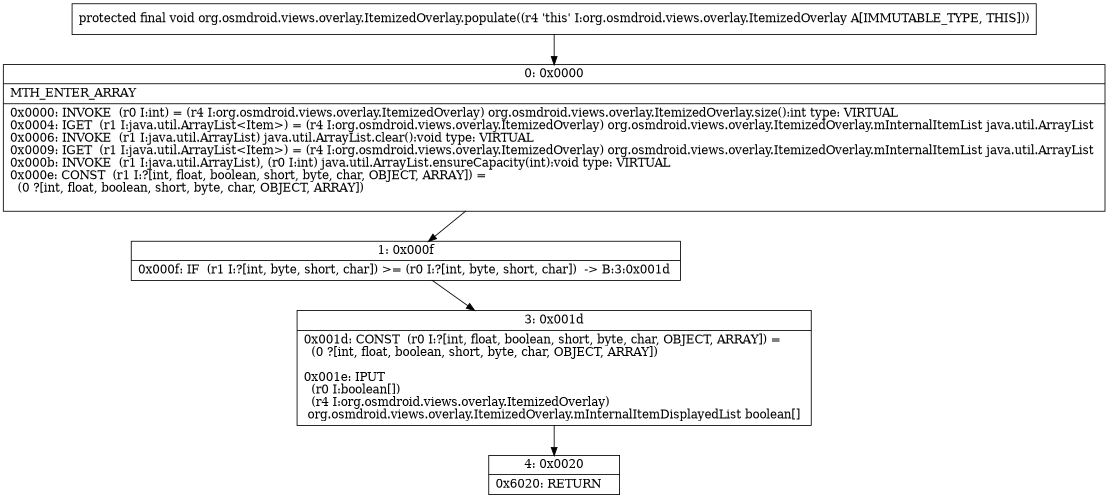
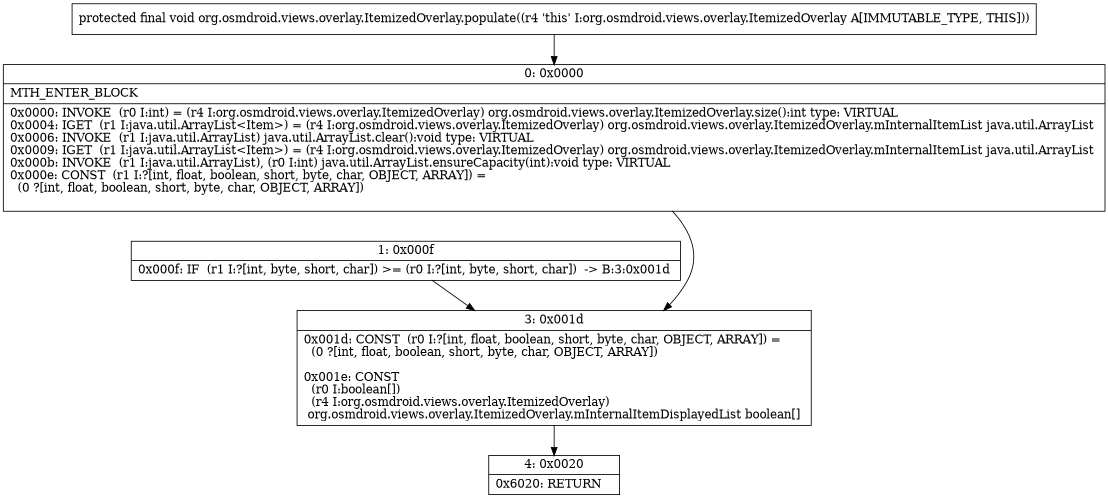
  digraph {
    node [shape=record]
-   n1 [label="{0\:\ 0x0000|MTH_ENTER_ARRAY\l|0x0000: INVOKE  (r0 I:int) = (r4 I:org.osmdroid.views.overlay.ItemizedOverlay) org.osmdroid.views.overlay.ItemizedOverlay.size():int type: VIRTUAL \l0x0004: IGET  (r1 I:java.util.ArrayList\<Item\>) = (r4 I:org.osmdroid.views.overlay.ItemizedOverlay) org.osmdroid.views.overlay.ItemizedOverlay.mInternalItemList java.util.ArrayList \l0x0006: INVOKE  (r1 I:java.util.ArrayList) java.util.ArrayList.clear():void type: VIRTUAL \l0x0009: IGET  (r1 I:java.util.ArrayList\<Item\>) = (r4 I:org.osmdroid.views.overlay.ItemizedOverlay) org.osmdroid.views.overlay.ItemizedOverlay.mInternalItemList java.util.ArrayList \l0x000b: INVOKE  (r1 I:java.util.ArrayList), (r0 I:int) java.util.ArrayList.ensureCapacity(int):void type: VIRTUAL \l0x000e: CONST  (r1 I:?[int, float, boolean, short, byte, char, OBJECT, ARRAY]) = \l  (0 ?[int, float, boolean, short, byte, char, OBJECT, ARRAY])\l \l}"]
+   n1 [label="{0\:\ 0x0000|MTH_ENTER_BLOCK\l|0x0000: INVOKE  (r0 I:int) = (r4 I:org.osmdroid.views.overlay.ItemizedOverlay) org.osmdroid.views.overlay.ItemizedOverlay.size():int type: VIRTUAL \l0x0004: IGET  (r1 I:java.util.ArrayList\<Item\>) = (r4 I:org.osmdroid.views.overlay.ItemizedOverlay) org.osmdroid.views.overlay.ItemizedOverlay.mInternalItemList java.util.ArrayList \l0x0006: INVOKE  (r1 I:java.util.ArrayList) java.util.ArrayList.clear():void type: VIRTUAL \l0x0009: IGET  (r1 I:java.util.ArrayList\<Item\>) = (r4 I:org.osmdroid.views.overlay.ItemizedOverlay) org.osmdroid.views.overlay.ItemizedOverlay.mInternalItemList java.util.ArrayList \l0x000b: INVOKE  (r1 I:java.util.ArrayList), (r0 I:int) java.util.ArrayList.ensureCapacity(int):void type: VIRTUAL \l0x000e: CONST  (r1 I:?[int, float, boolean, short, byte, char, OBJECT, ARRAY]) = \l  (0 ?[int, float, boolean, short, byte, char, OBJECT, ARRAY])\l \l}"]
    n2 [label="{1\:\ 0x000f|0x000f: IF  (r1 I:?[int, byte, short, char]) \>= (r0 I:?[int, byte, short, char])  \-\> B:3:0x001d \l}"]
-   n3 [label="{3\:\ 0x001d|0x001d: CONST  (r0 I:?[int, float, boolean, short, byte, char, OBJECT, ARRAY]) = \l  (0 ?[int, float, boolean, short, byte, char, OBJECT, ARRAY])\l \l0x001e: IPUT  \l  (r0 I:boolean[])\l  (r4 I:org.osmdroid.views.overlay.ItemizedOverlay)\l org.osmdroid.views.overlay.ItemizedOverlay.mInternalItemDisplayedList boolean[] \l}"]
+   n3 [label="{3\:\ 0x001d|0x001d: CONST  (r0 I:?[int, float, boolean, short, byte, char, OBJECT, ARRAY]) = \l  (0 ?[int, float, boolean, short, byte, char, OBJECT, ARRAY])\l \l0x001e: CONST  \l  (r0 I:boolean[])\l  (r4 I:org.osmdroid.views.overlay.ItemizedOverlay)\l org.osmdroid.views.overlay.ItemizedOverlay.mInternalItemDisplayedList boolean[] \l}"]
    n4 [label="{4\:\ 0x0020|0x6020: RETURN   \l}"]
    n5 [label="{protected final void org.osmdroid.views.overlay.ItemizedOverlay.populate((r4 'this' I:org.osmdroid.views.overlay.ItemizedOverlay A[IMMUTABLE_TYPE, THIS])) }"]
-   n1 -> n2
+   n1 -> n3
    n2 -> n3
    n3 -> n4
    n5 -> n1
  }
